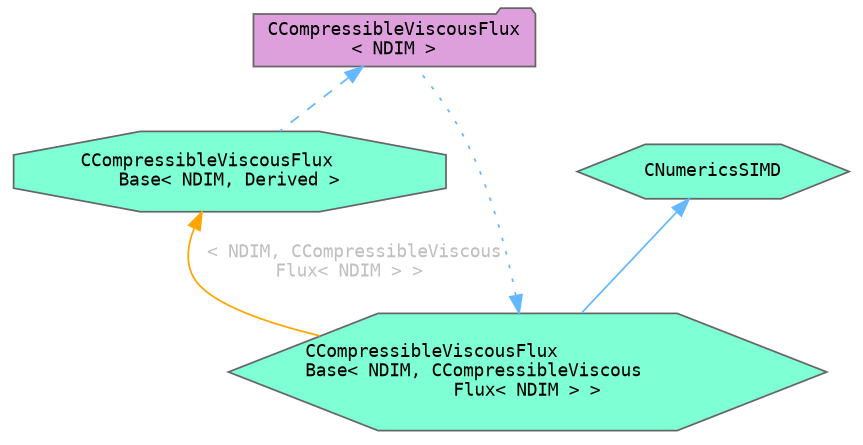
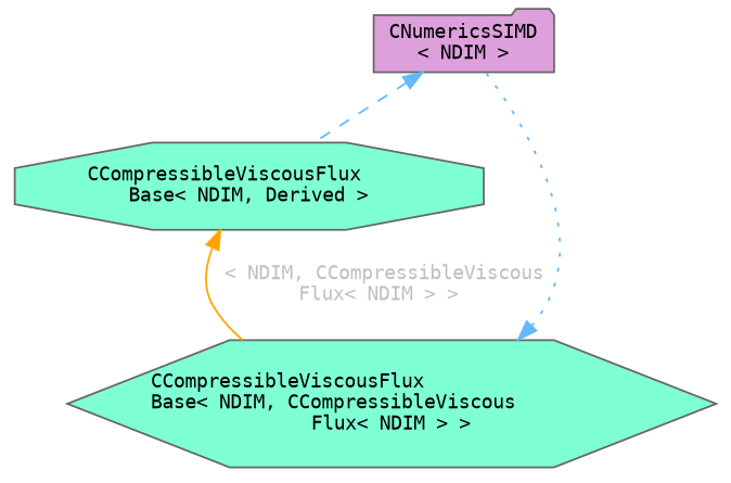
  digraph {
    fontname="DejaVu Sans Mono"
    node [color=gray40 fillcolor=aquamarine fontname="DejaVu Sans Mono" fontsize=10 shape=hexagon style=filled]
    edge [color=steelblue1 dir=back fontname="DejaVu Sans Mono" fontsize=10 labelfontname=Helvetica labelfontsize=10 style=solid]
-   n1 [fillcolor=plum fontcolor=black height=0.2 label="CCompressibleViscousFlux\l\< NDIM \>" shape=folder width=0.4]
+   n1 [fillcolor=plum fontcolor=black height=0.2 label="CNumericsSIMD\l\< NDIM \>" shape=folder width=0.4]
    n2 [height=0.2 label="CCompressibleViscousFlux\lBase\< NDIM, Derived \>" shape=octagon width=0.4]
    n3 [height=0.2 label="CCompressibleViscousFlux\lBase\< NDIM, CCompressibleViscous\lFlux\< NDIM \> \>" width=0.4]
-   n4 [height=0.2 label=CNumericsSIMD width=0.4]
    n1 -> n2 [style=dashed]
    n2 -> n3 [color=orange fontcolor=grey label=" \< NDIM, CCompressibleViscous\lFlux\< NDIM \> \>"]
    n3 -> n1 [style=dotted]
-   n4 -> n3
  }
